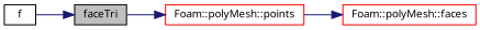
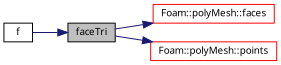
  digraph {
    fontname="Noto Sans"
    rankdir=LR
    node [color=black fontname="Noto Sans" fontsize=10 shape=record]
    edge [color=midnightblue fontname="Noto Sans" fontsize=10 labelfontname=FreeSans labelfontsize=10 style=solid]
    n1 [fillcolor=grey75 fontcolor=black height=0.2 label=faceTri style=filled width=0.4]
    n2 [color=red height=0.2 label="Foam::polyMesh::faces" width=0.4]
    n3 [color=red height=0.2 label="Foam::polyMesh::points" width=0.4]
    n4 [height=0.2 label=f width=0.4]
-   n3 -> n2
+   n1 -> n2
    n1 -> n3
    n4 -> n1
  }
